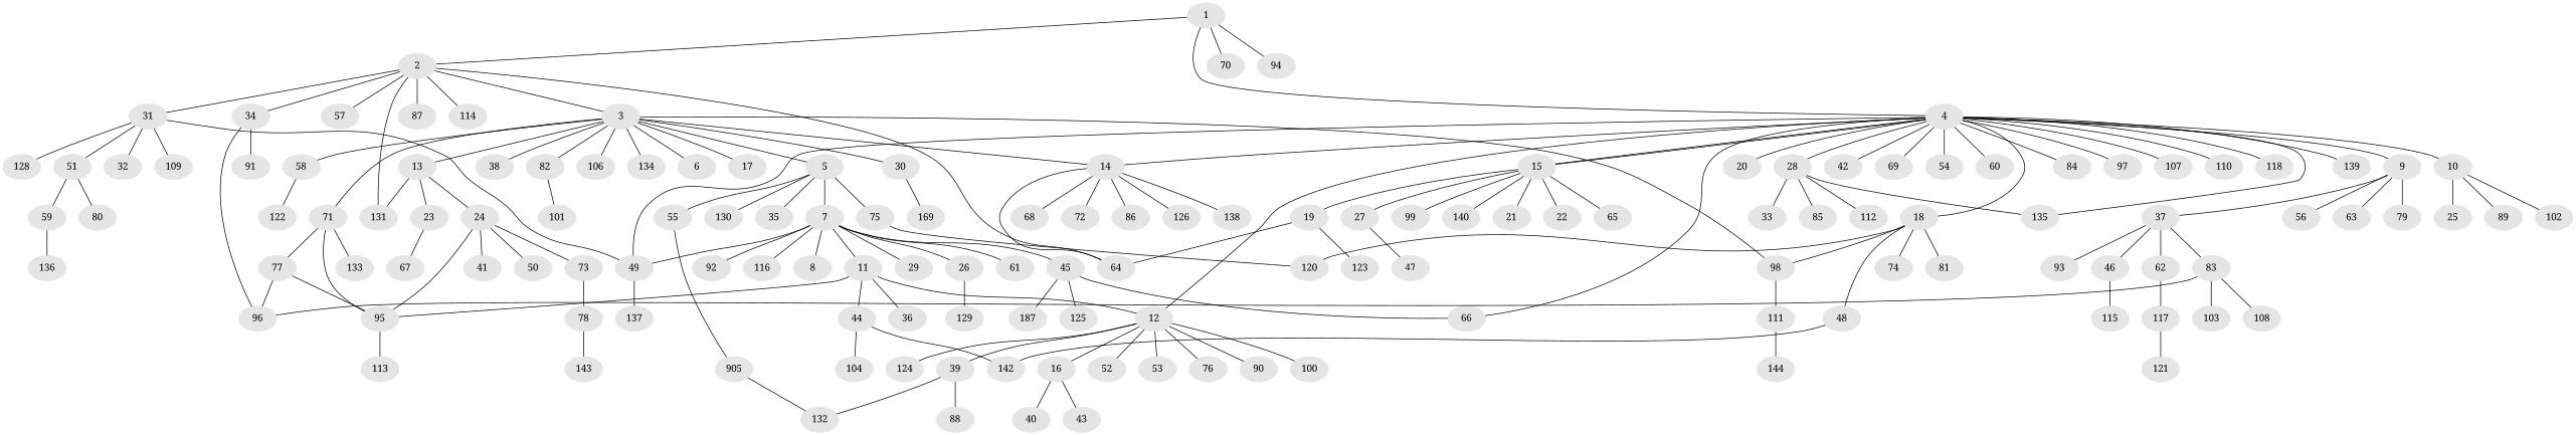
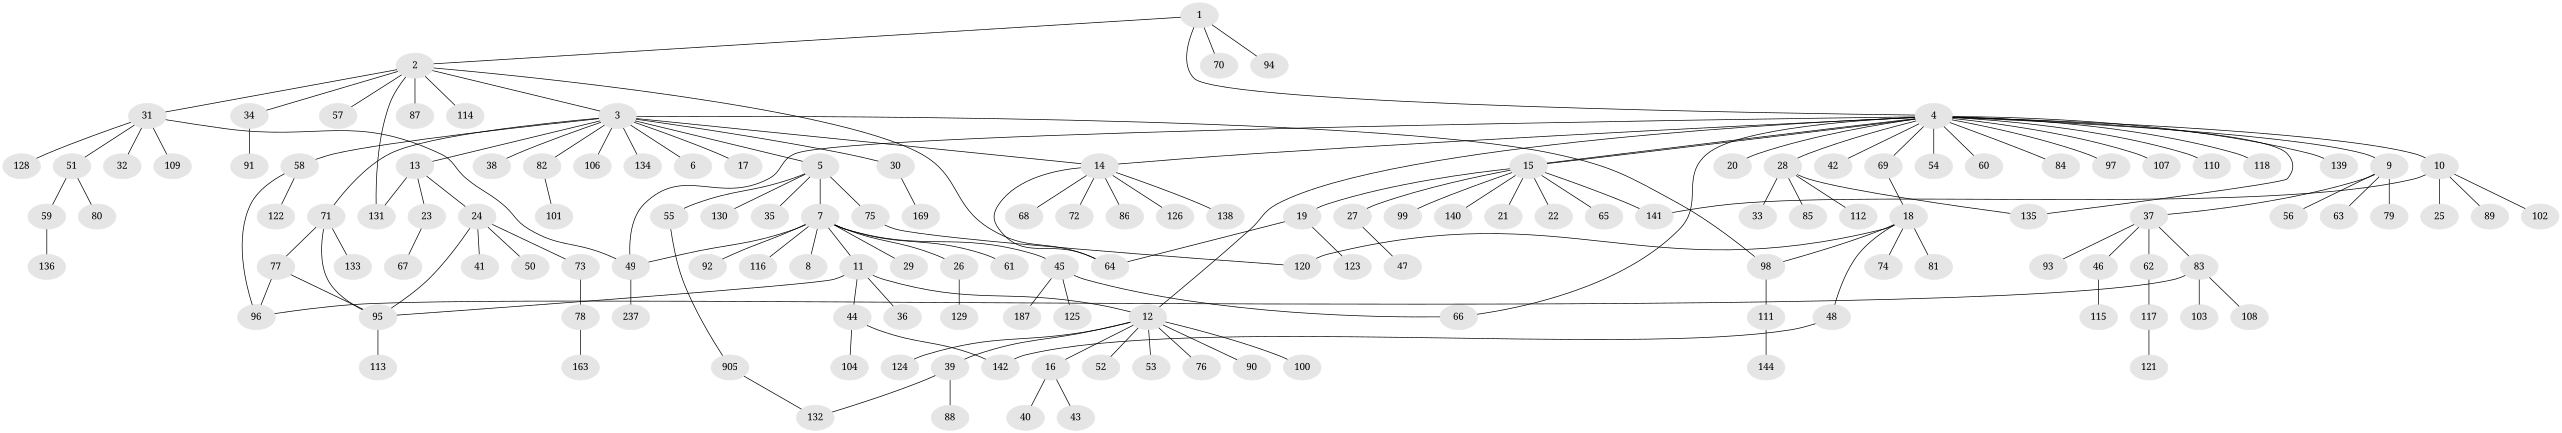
  graph {
    fontname="Noto Serif"
    node [color=gray90 fontname="Noto Serif" style=filled]
    edge [fontname="Noto Serif"]
    1
    2
    4
    70
    94
    3
    31
    34
    57
    64
    87
    114
    131
    14
    9
    10
    12
    15
    18
    20
    28
    42
    49
    54
    60
    66
    69
    84
    97
    107
    110
    118
    135
    139
    5
    6
    13
    17
    30
    38
    58
    71
    82
    98
    106
    134
    32
    51
    109
    128
    91
    96
    7
    35
    55
    75
    130
    23
    24
    68
    72
    86
    126
    138
    n65 [label=169]
    122
    95
    77
    133
    101
    111
    37
    56
    63
    79
    25
    89
    102
+   141
    16
    39
    52
    53
    76
    90
    100
    124
    19
    21
    22
    27
    65
    99
    140
    48
    74
    81
    120
    33
    85
    112
-   137
+   137 [label=237]
    8
    11
    26
    29
    45
    61
    92
    116
    n111 [label=905]
    36
    44
    129
    125
    n116 [label=187]
    46
    62
    83
    93
    104
    142
    113
    40
    43
    88
    132
    67
    41
    50
    73
    123
    47
    78
    59
    80
    115
    117
    103
    108
    136
    121
-   143
+   143 [label=163]
    144
    1 -- 2
    1 -- 4
    1 -- 70
    1 -- 94
    2 -- 3
    2 -- 31
    2 -- 34
    2 -- 57
    2 -- 64
    2 -- 87
    2 -- 114
    2 -- 131
    4 -- 14
    4 -- 9
    4 -- 10
    4 -- 12
    4 -- 15
    4 -- 15
-   4 -- 18
+   69 -- 18
    4 -- 20
    4 -- 28
    4 -- 42
    4 -- 49
    4 -- 54
    4 -- 60
    4 -- 66
    4 -- 69
    4 -- 84
    4 -- 97
    4 -- 107
    4 -- 110
    4 -- 118
    4 -- 135
    4 -- 139
    3 -- 14
    3 -- 5
    3 -- 6
    3 -- 13
    3 -- 17
    3 -- 30
    3 -- 38
    3 -- 58
    3 -- 71
    3 -- 82
    3 -- 98
    3 -- 106
    3 -- 134
    31 -- 49
    31 -- 32
    31 -- 51
    31 -- 109
    31 -- 128
    34 -- 91
-   34 -- 96
+   58 -- 96
    14 -- 64
    14 -- 68
    14 -- 72
    14 -- 86
    14 -- 126
    14 -- 138
    9 -- 37
    9 -- 56
    9 -- 63
    9 -- 79
    10 -- 25
    10 -- 89
    10 -- 102
+   10 -- 141
    12 -- 16
    12 -- 39
    12 -- 52
    12 -- 53
    12 -- 76
    12 -- 90
    12 -- 100
    12 -- 124
+   15 -- 141
    15 -- 19
    15 -- 21
    15 -- 22
    15 -- 27
    15 -- 65
    15 -- 99
    15 -- 140
    18 -- 98
    18 -- 48
    18 -- 74
    18 -- 81
    18 -- 120
    28 -- 135
    28 -- 33
    28 -- 85
    28 -- 112
    49 -- 137
    5 -- 7
    5 -- 35
    5 -- 55
    5 -- 75
    5 -- 130
    13 -- 131
    13 -- 23
    13 -- 24
    30 -- n65
    58 -- 122
    71 -- 95
    71 -- 77
    71 -- 133
    82 -- 101
    98 -- 111
    51 -- 59
    51 -- 80
    7 -- 49
    7 -- 8
    7 -- 11
    7 -- 26
    7 -- 29
    7 -- 45
    7 -- 61
    7 -- 92
    7 -- 116
    55 -- n111
    75 -- 120
    23 -- 67
    24 -- 95
    24 -- 41
    24 -- 50
    24 -- 73
    95 -- 113
    77 -- 96
    77 -- 95
    111 -- 144
    37 -- 46
    37 -- 62
    37 -- 83
    37 -- 93
    16 -- 40
    16 -- 43
    39 -- 88
    39 -- 132
    19 -- 64
    19 -- 123
    27 -- 47
    48 -- 142
    11 -- 12
    11 -- 95
    11 -- 36
    11 -- 44
    26 -- 129
    45 -- 66
    45 -- 125
    45 -- n116
    n111 -- 132
    44 -- 104
    44 -- 142
    46 -- 115
    62 -- 117
    83 -- 96
    83 -- 103
    83 -- 108
    73 -- 78
    78 -- 143
    59 -- 136
    117 -- 121
  }
